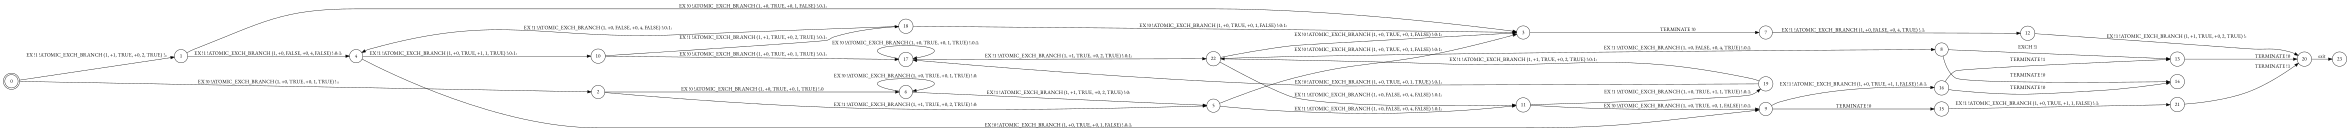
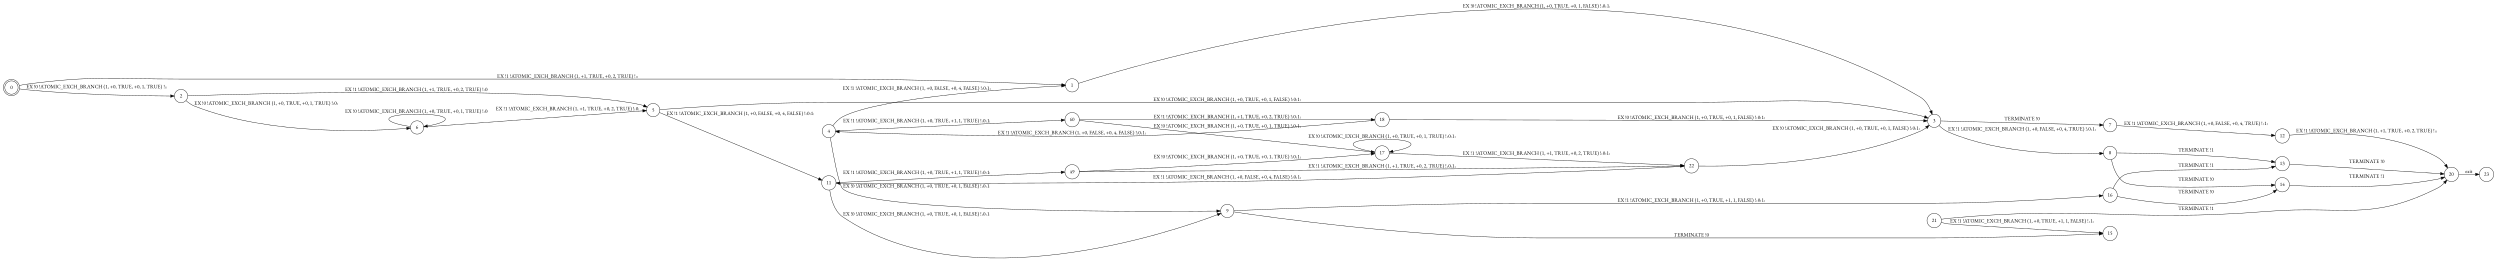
  digraph {
    fontname="EB Garamond"
    rankdir=LR
    node [fontname="EB Garamond" shape=circle]
    edge [fontname="EB Garamond"]
    0 [peripheries=2]
    1
    2
    3
    4
    5
    6
    7
    8
    9
-   10
+   10 [label=60]
    11
    12
    13
    14
    15
    16
    17
    18
-   19
+   19 [label=49]
    20
    21
    22
    23
    0 -> 1 [label="EX !1 !ATOMIC_EXCH_BRANCH (1, +1, TRUE, +0, 2, TRUE) !::"]
    0 -> 2 [label="EX !0 !ATOMIC_EXCH_BRANCH (1, +0, TRUE, +0, 1, TRUE) !::"]
    1 -> 3 [label="EX !0 !ATOMIC_EXCH_BRANCH (1, +0, TRUE, +0, 1, FALSE) !:0:1:"]
-   1 -> 4 [label="EX !1 !ATOMIC_EXCH_BRANCH (1, +0, FALSE, +0, 4, FALSE) !:0:1:"]
+   4 -> 1 [label="EX !1 !ATOMIC_EXCH_BRANCH (1, +0, FALSE, +0, 4, FALSE) !:0:1:"]
    2 -> 5 [label="EX !1 !ATOMIC_EXCH_BRANCH (1, +1, TRUE, +0, 2, TRUE) !:0:"]
    2 -> 6 [label="EX !0 !ATOMIC_EXCH_BRANCH (1, +0, TRUE, +0, 1, TRUE) !:0:"]
    3 -> 7 [label="TERMINATE !0"]
-   22 -> 8 [label="EX !1 !ATOMIC_EXCH_BRANCH (1, +0, FALSE, +0, 4, TRUE) !:0:1:"]
+   3 -> 8 [label="EX !1 !ATOMIC_EXCH_BRANCH (1, +0, FALSE, +0, 4, TRUE) !:0:1:"]
    4 -> 9 [label="EX !0 !ATOMIC_EXCH_BRANCH (1, +0, TRUE, +0, 1, FALSE) !:0:1:"]
    4 -> 10 [label="EX !1 !ATOMIC_EXCH_BRANCH (1, +0, TRUE, +1, 1, TRUE) !:0:1:"]
    5 -> 3 [label="EX !0 !ATOMIC_EXCH_BRANCH (1, +0, TRUE, +0, 1, FALSE) !:0:1:"]
    5 -> 11 [label="EX !1 !ATOMIC_EXCH_BRANCH (1, +0, FALSE, +0, 4, FALSE) !:0:1:"]
    6 -> 5 [label="EX !1 !ATOMIC_EXCH_BRANCH (1, +1, TRUE, +0, 2, TRUE) !:0:"]
    6 -> 6 [label="EX !0 !ATOMIC_EXCH_BRANCH (1, +0, TRUE, +0, 1, TRUE) !:0:"]
    7 -> 12 [label="EX !1 !ATOMIC_EXCH_BRANCH (1, +0, FALSE, +0, 4, TRUE) !:1:"]
-   8 -> 13 [label="EXCH !1"]
+   8 -> 13 [label="TERMINATE !1"]
    8 -> 14 [label="TERMINATE !0"]
    9 -> 15 [label="TERMINATE !0"]
    9 -> 16 [label="EX !1 !ATOMIC_EXCH_BRANCH (1, +0, TRUE, +1, 1, FALSE) !:0:1:"]
    10 -> 17 [label="EX !0 !ATOMIC_EXCH_BRANCH (1, +0, TRUE, +0, 1, TRUE) !:0:1:"]
    10 -> 18 [label="EX !1 !ATOMIC_EXCH_BRANCH (1, +1, TRUE, +0, 2, TRUE) !:0:1:"]
    11 -> 9 [label="EX !0 !ATOMIC_EXCH_BRANCH (1, +0, TRUE, +0, 1, FALSE) !:0:1:"]
    11 -> 19 [label="EX !1 !ATOMIC_EXCH_BRANCH (1, +0, TRUE, +1, 1, TRUE) !:0:1:"]
    12 -> 20 [label="EX !1 !ATOMIC_EXCH_BRANCH (1, +1, TRUE, +0, 2, TRUE) !::"]
    13 -> 20 [label="TERMINATE !0"]
-   15 -> 21 [label="EX !1 !ATOMIC_EXCH_BRANCH (1, +0, TRUE, +1, 1, FALSE) !:1:"]
+   14 -> 20 [label="TERMINATE !1"]
+   21 -> 15 [label="EX !1 !ATOMIC_EXCH_BRANCH (1, +0, TRUE, +1, 1, FALSE) !:1:"]
    16 -> 13 [label="TERMINATE !1"]
    16 -> 14 [label="TERMINATE !0"]
    17 -> 17 [label="EX !0 !ATOMIC_EXCH_BRANCH (1, +0, TRUE, +0, 1, TRUE) !:0:1:"]
    17 -> 22 [label="EX !1 !ATOMIC_EXCH_BRANCH (1, +1, TRUE, +0, 2, TRUE) !:0:1:"]
    18 -> 3 [label="EX !0 !ATOMIC_EXCH_BRANCH (1, +0, TRUE, +0, 1, FALSE) !:0:1:"]
    18 -> 4 [label="EX !1 !ATOMIC_EXCH_BRANCH (1, +0, FALSE, +0, 4, FALSE) !:0:1:"]
    19 -> 17 [label="EX !0 !ATOMIC_EXCH_BRANCH (1, +0, TRUE, +0, 1, TRUE) !:0:1:"]
    19 -> 22 [label="EX !1 !ATOMIC_EXCH_BRANCH (1, +1, TRUE, +0, 2, TRUE) !:0:1:"]
    20 -> 23 [label=exit]
    21 -> 20 [label="TERMINATE !1"]
    22 -> 3 [label="EX !0 !ATOMIC_EXCH_BRANCH (1, +0, TRUE, +0, 1, FALSE) !:0:1:"]
    22 -> 11 [label="EX !1 !ATOMIC_EXCH_BRANCH (1, +0, FALSE, +0, 4, FALSE) !:0:1:"]
  }
